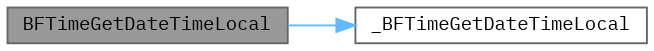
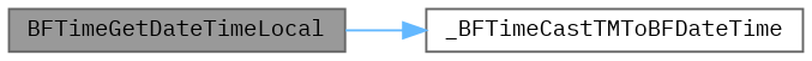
  digraph {
    rankdir=LR
    fontname="IBM Plex Mono"
    node [fontname="IBM Plex Mono" fontsize=10 shape=box style=filled]
    n1 [color=gray40 fillcolor=grey60 fontcolor=black height=0.2 label=BFTimeGetDateTimeLocal width=0.4]
-   n2 [color=grey40 fillcolor=white height=0.2 label=_BFTimeGetDateTimeLocal width=0.4]
+   n2 [color=grey40 fillcolor=white height=0.2 label=_BFTimeCastTMToBFDateTime width=0.4]
    n1 -> n2 [color=steelblue1 fontname="IBM Plex Mono" fontsize=10 labelfontname=Helvetica labelfontsize=10 style=solid]
  }
